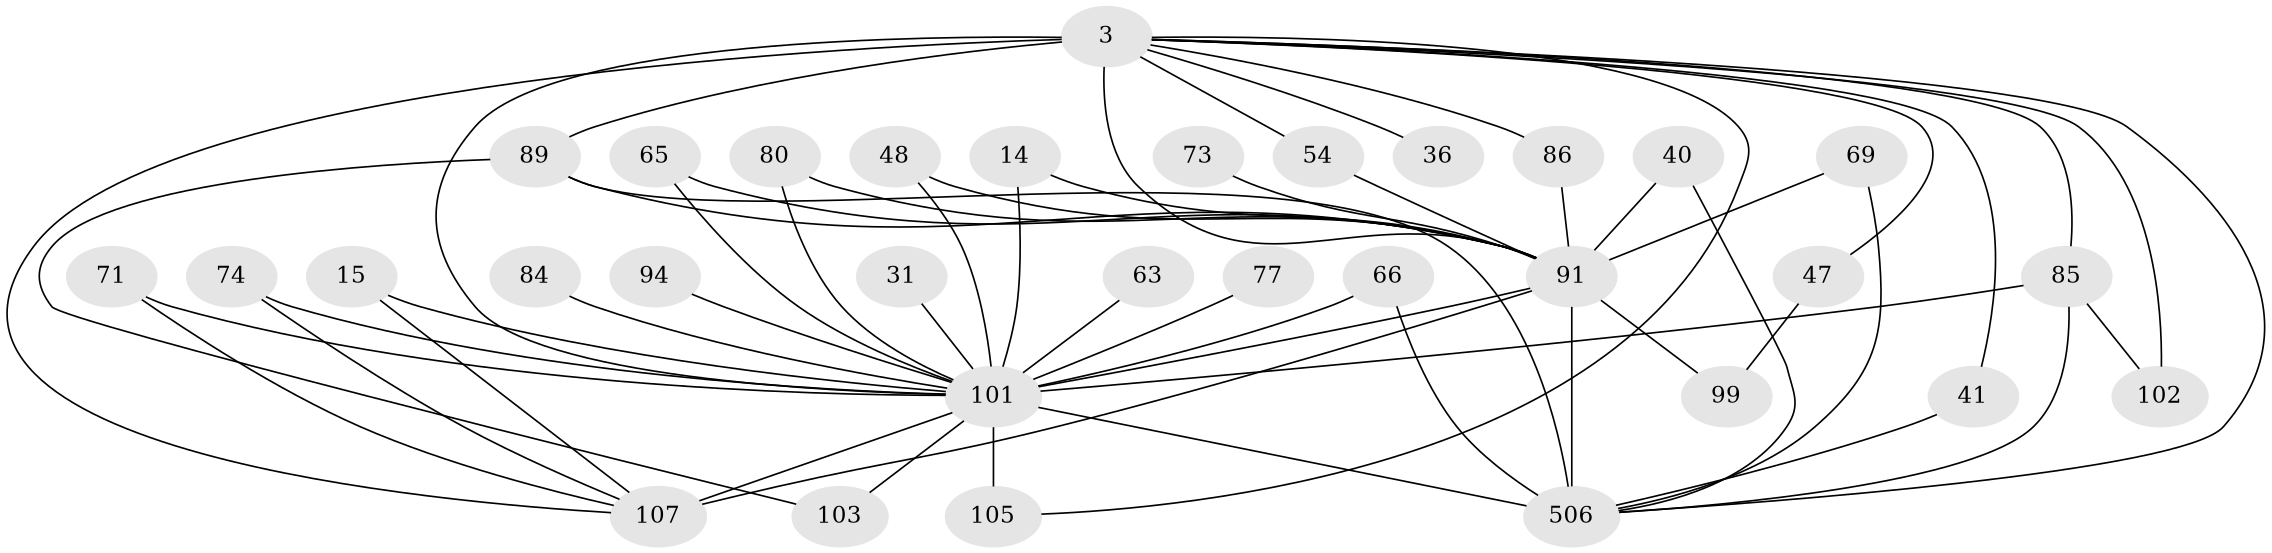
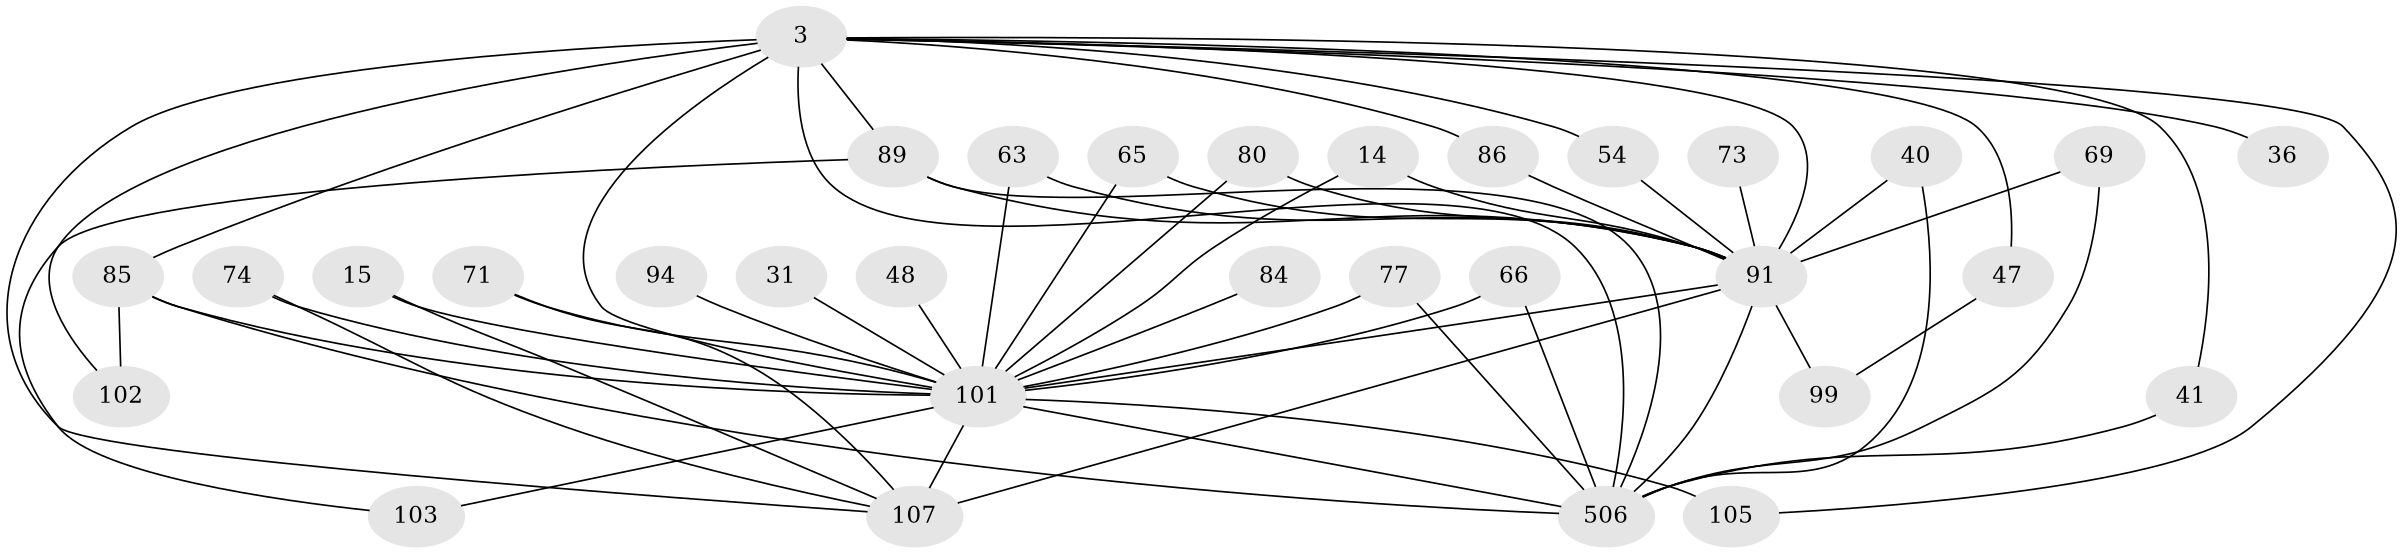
  graph {
    node [color=gray90 style=filled]
    n1 [label=3 super="+4+3"]
    36
    41
    47
    54
    85 [super="+16+61"]
    86 [super="+72"]
    89 [super="+82"]
    91 [super="+10+37+38"]
    101 [super="+26+25+19+21+5+43+60+92+70+95"]
    102 [super="+45+78"]
    105 [super="+98+75+83+93"]
    n13 [label=506 super="+39+9+104+33+97"]
    107 [super="+53+90+100+96"]
    99 [super="+64"]
    103
    14
    15
    31
    40
    48
    63
    65
    66
    69
    71
    73
    74
    77 [super="+44+76"]
    80
    84
    94
    n1 -- 36 [weight=2]
    n1 -- 41
    n1 -- 47 [weight=2]
    n1 -- 54
    n1 -- 85
    n1 -- 86 [weight=2]
    n1 -- 89 [weight=2]
    n1 -- 91 [weight=11]
    n1 -- 101 [weight=20]
    n1 -- 102 [weight=2]
    n1 -- 105 [weight=6]
    n1 -- n13 [weight=10]
    n1 -- 107 [weight=4]
    41 -- n13
    47 -- 99 [weight=2]
    54 -- 91
    85 -- 101 [weight=4]
    85 -- 102 [weight=2]
    85 -- n13 [weight=2]
    86 -- 91
    89 -- 91 [weight=4]
    89 -- n13 [weight=2]
    89 -- 103
    91 -- 101 [weight=4]
    91 -- n13 [weight=9]
    91 -- 107 [weight=6]
    91 -- 99
    101 -- 105 [weight=10]
    101 -- n13 [weight=10]
    101 -- 107
    101 -- 103
    14 -- 91
    14 -- 101
    15 -- 101
    15 -- 107
    31 -- 101
    40 -- 91
    40 -- n13
    48 -- 101 [weight=2]
-   48 -- 91
+   63 -- 91
    63 -- 101
    65 -- 91
    65 -- 101
    66 -- 101
    66 -- n13
    69 -- 91
    69 -- n13
    71 -- 101
    71 -- 107
    73 -- 91 [weight=2]
    74 -- 101
    74 -- 107
    77 -- 101 [weight=3]
+   77 -- n13
    80 -- 91
    80 -- 101
    84 -- 101
    94 -- 101
  }
